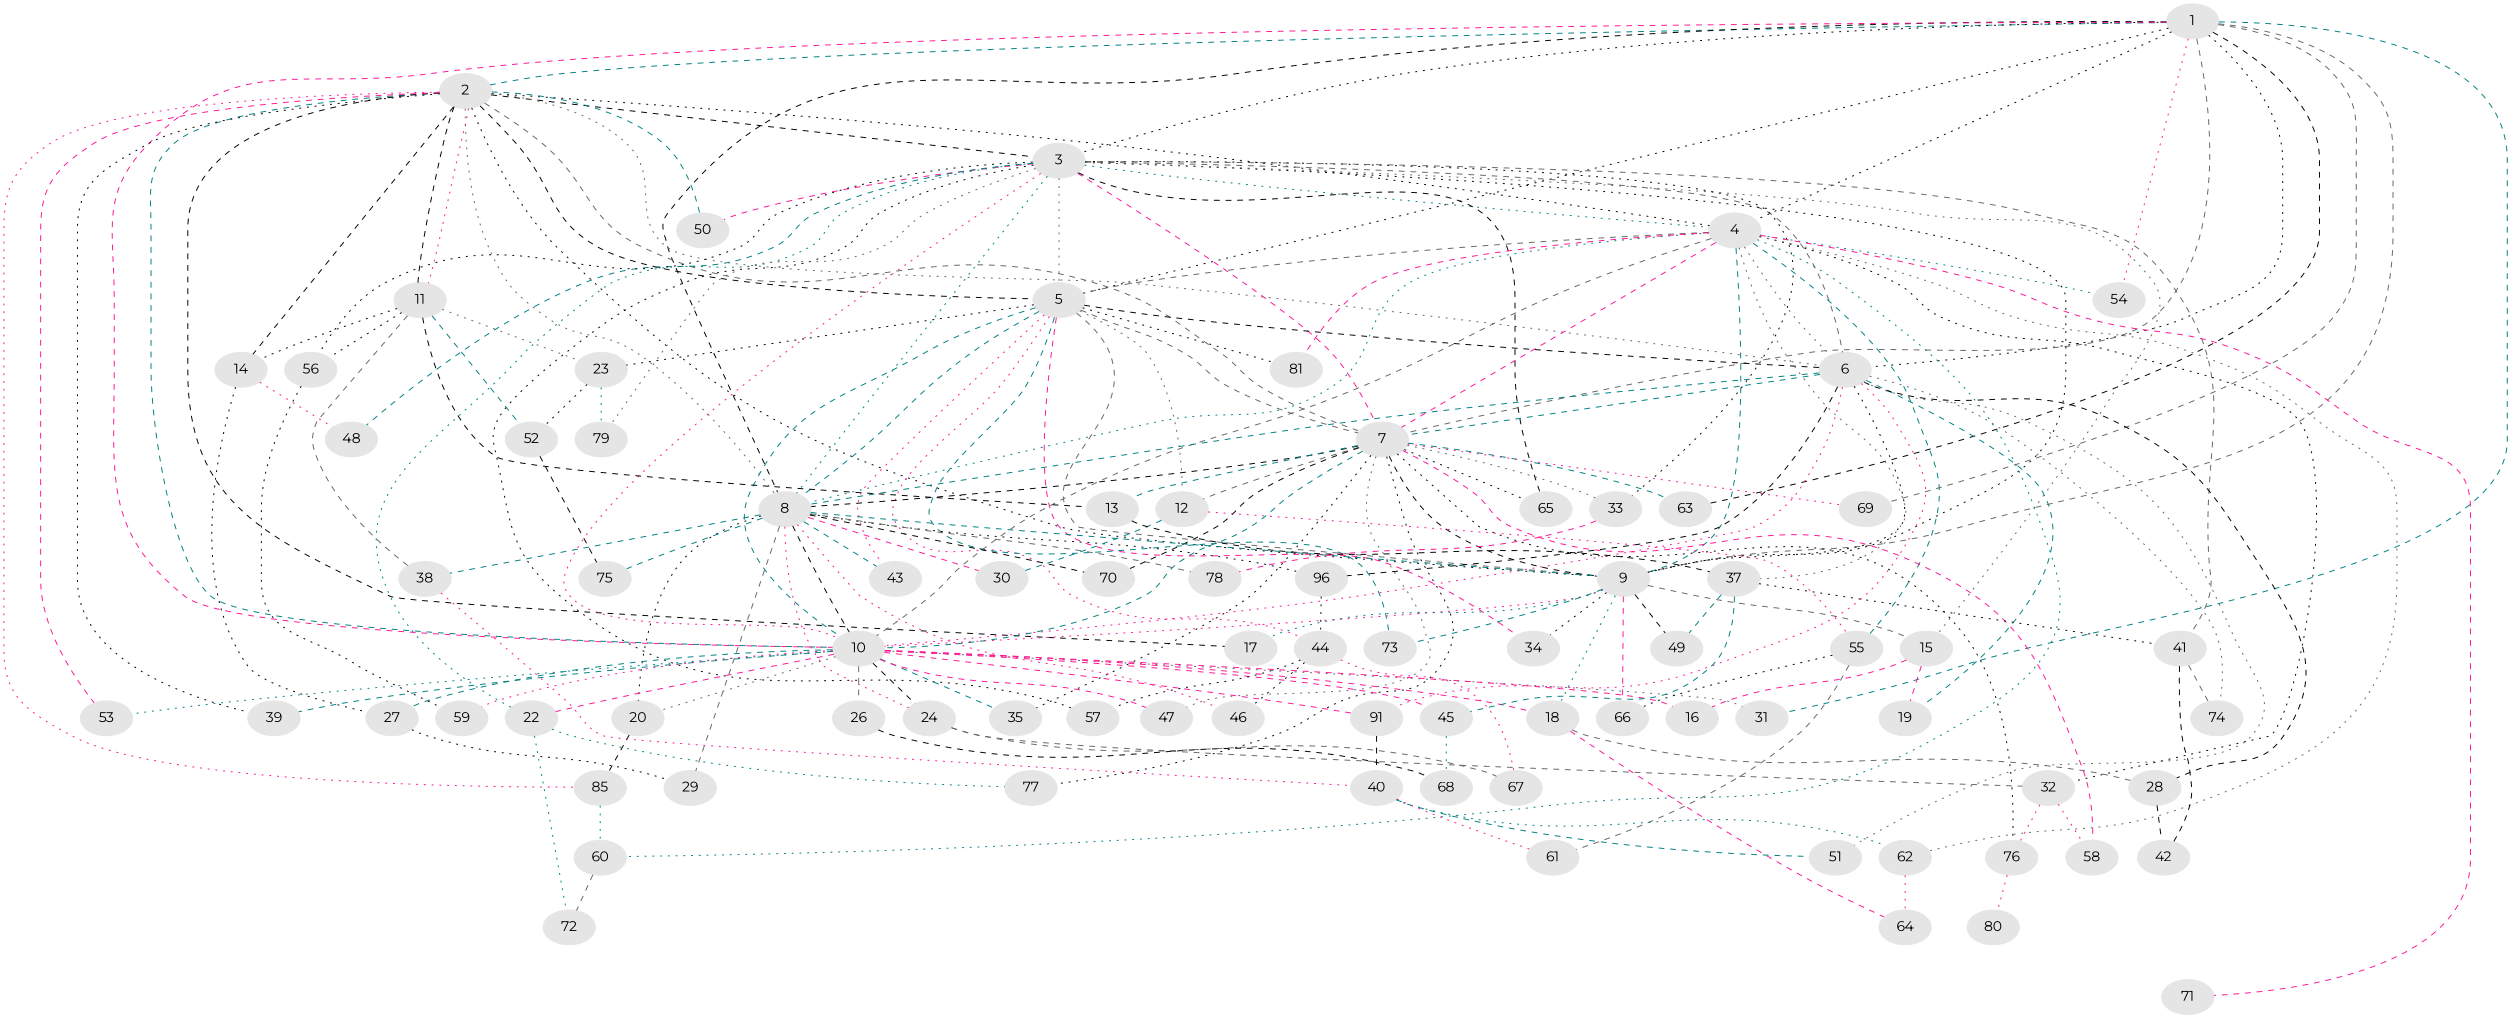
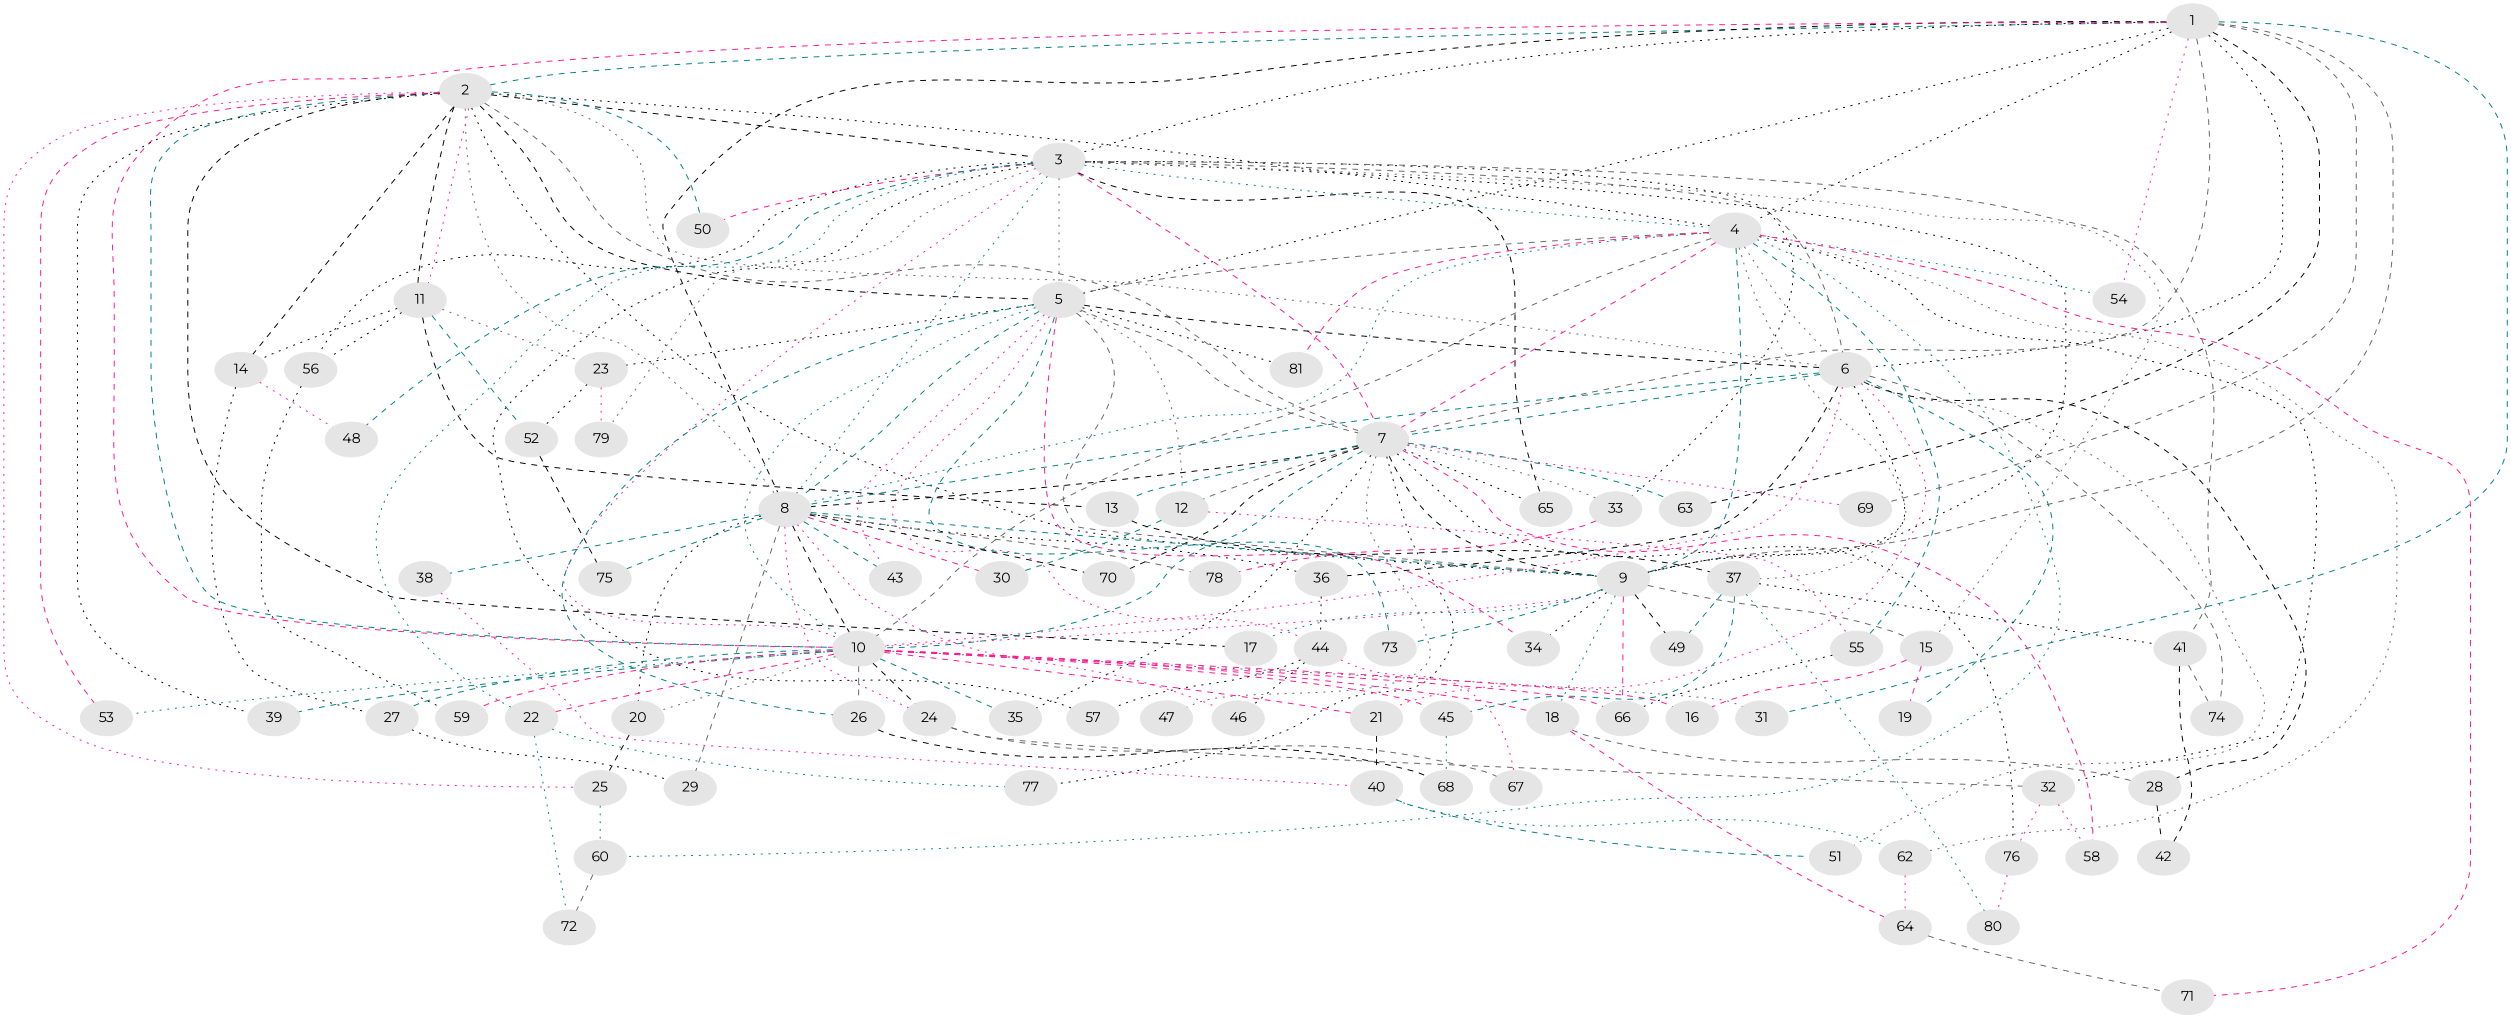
  graph {
    fontname=Montserrat
    node [color=gray90 fontname=Montserrat style=filled]
    edge [color=black fontname=Montserrat style=dashed]
    1
    2
    3
    4
    5
    6
    7
    8
    9
    10
    31
    54
    63
    69
    11
    14
    17
-   25 [label=85]
+   25
    39
    50
    53
    15
    22
    33
    41
    48
    56
    57
    65
    79
    32
    37
    55
    60
    62
    71
    81
    12
    23
    26
    34
    43
    44
    73
    19
-   21 [label=91]
+   21
    28
-   36 [label=96]
+   36
    51
    74
    13
    35
    47
    58
    70
    76
    77
    20
    24
    29
    30
    38
    46
    75
    78
    18
    49
    66
    16
    27
    45
    59
    52
    72
    42
    80
-   61
    64
    68
    67
    40
    1 -- 2 [color=teal]
    1 -- 3 [style=dotted]
    1 -- 4 [style=dotted]
    1 -- 5 [style=dotted]
    1 -- 6 [style=dotted]
    1 -- 7 [color=gray40]
    1 -- 8
    1 -- 9 [color=gray40]
    1 -- 10 [color=deeppink]
    1 -- 31 [color=teal]
    1 -- 54 [color=deeppink style=dotted]
    1 -- 63
    1 -- 69 [color=gray40]
    2 -- 3
    2 -- 4 [style=dotted]
    2 -- 5
    2 -- 6 [color=gray40 style=dotted]
    2 -- 7 [color=gray40]
    2 -- 8 [color=gray40 style=dotted]
    2 -- 9 [style=dotted]
    2 -- 10 [color=teal]
    2 -- 11
    2 -- 11 [color=deeppink style=dotted]
    2 -- 14
    2 -- 17
    2 -- 25 [color=deeppink style=dotted]
    2 -- 39 [style=dotted]
    2 -- 50 [color=teal]
    2 -- 53 [color=deeppink]
    3 -- 4 [color=teal style=dotted]
    3 -- 5 [color=gray40 style=dotted]
    3 -- 6 [color=gray40]
    3 -- 7 [color=deeppink]
    3 -- 8 [color=teal style=dotted]
    3 -- 9 [style=dotted]
    3 -- 10 [color=deeppink style=dotted]
    3 -- 50 [color=deeppink]
    3 -- 15 [color=gray40 style=dotted]
    3 -- 22 [color=teal style=dotted]
    3 -- 33 [style=dotted]
    3 -- 41 [color=gray40]
    3 -- 48 [color=teal]
    3 -- 56 [style=dotted]
    3 -- 57 [style=dotted]
    3 -- 65
    3 -- 79 [color=gray40 style=dotted]
    4 -- 5 [color=gray40]
    4 -- 6 [color=gray40 style=dotted]
    4 -- 7 [color=deeppink]
    4 -- 8 [color=teal style=dotted]
    4 -- 9 [color=teal]
    4 -- 10 [color=gray40]
    4 -- 54 [color=teal style=dotted]
    4 -- 32 [style=dotted]
    4 -- 37 [color=gray40 style=dotted]
    4 -- 55 [color=teal]
    4 -- 60 [color=teal style=dotted]
    4 -- 62 [color=gray40 style=dotted]
    4 -- 71 [color=deeppink]
    4 -- 81 [color=deeppink]
    5 -- 6
    5 -- 7 [color=gray40]
    5 -- 8 [color=teal]
    5 -- 9 [color=gray40]
-   5 -- 10 [color=teal]
+   5 -- 10 [color=teal style=dotted]
    5 -- 81 [style=dotted]
    5 -- 12 [color=gray40 style=dotted]
    5 -- 23 [style=dotted]
+   5 -- 26 [color=teal]
    5 -- 34 [color=deeppink]
    5 -- 43 [color=deeppink style=dotted]
    5 -- 44 [color=deeppink style=dotted]
    5 -- 73 [color=teal]
    6 -- 7 [color=teal]
    6 -- 8 [color=teal]
    6 -- 9 [style=dotted]
    6 -- 10 [color=deeppink style=dotted]
    6 -- 19 [color=teal]
    6 -- 21 [color=deeppink style=dotted]
    6 -- 28
    6 -- 36
    6 -- 51 [color=gray40 style=dotted]
-   6 -- 74 [color=gray40 style=dotted]
+   6 -- 74 [color=gray40]
    7 -- 8
    7 -- 9
    7 -- 10 [color=teal]
    7 -- 63 [color=teal]
    7 -- 69 [color=deeppink style=dotted]
    7 -- 33 [color=gray40 style=dotted]
    7 -- 65 [style=dotted]
    7 -- 12 [color=gray40]
    7 -- 13 [color=teal]
    7 -- 35 [style=dotted]
    7 -- 47 [color=gray40 style=dotted]
    7 -- 58 [color=deeppink]
    7 -- 70
    7 -- 76 [style=dotted]
    7 -- 77 [style=dotted]
    8 -- 9 [color=teal]
    8 -- 10
    8 -- 43 [color=teal]
    8 -- 36 [style=dotted]
    8 -- 70
    8 -- 20 [style=dotted]
    8 -- 24 [color=deeppink style=dotted]
    8 -- 29 [color=gray40]
    8 -- 30 [color=deeppink]
    8 -- 38 [color=teal]
    8 -- 46 [color=deeppink style=dotted]
    8 -- 75 [color=teal]
    8 -- 78 [color=gray40]
    9 -- 10 [color=deeppink style=dotted]
    9 -- 17 [color=teal style=dotted]
    9 -- 15 [color=gray40]
    9 -- 34 [style=dotted]
    9 -- 73 [color=teal]
    9 -- 18 [color=teal style=dotted]
    9 -- 49
    9 -- 66 [color=deeppink]
    10 -- 31 [color=gray40 style=dotted]
    10 -- 39 [color=teal]
    10 -- 53 [color=teal style=dotted]
    10 -- 22 [color=deeppink]
    10 -- 26 [color=gray40]
    10 -- 21 [color=deeppink]
    10 -- 35 [color=teal]
-   10 -- 47 [color=deeppink]
+   10 -- 66 [color=deeppink]
    10 -- 20 [color=gray40 style=dotted]
    10 -- 24
    10 -- 18 [color=deeppink]
    10 -- 16 [color=deeppink]
    10 -- 27 [color=teal]
    10 -- 45 [color=deeppink]
-   10 -- 59 [color=deeppink style=dotted]
+   10 -- 59 [color=deeppink]
    11 -- 14 [style=dotted]
    11 -- 56 [style=dotted]
    11 -- 23 [color=gray40 style=dotted]
    11 -- 13
-   11 -- 38 [color=gray40]
    11 -- 52 [color=teal]
    14 -- 48 [color=deeppink style=dotted]
    14 -- 27 [style=dotted]
    25 -- 60 [color=teal style=dotted]
    15 -- 19 [color=deeppink]
    15 -- 16 [color=deeppink]
    22 -- 77 [color=teal style=dotted]
    22 -- 72 [color=teal style=dotted]
    33 -- 78 [color=deeppink]
    41 -- 74 [color=gray40]
    41 -- 42
    56 -- 59 [style=dotted]
    32 -- 58 [color=deeppink style=dotted]
    32 -- 76 [color=deeppink style=dotted]
    37 -- 41 [style=dotted]
    37 -- 49 [color=teal]
    37 -- 45 [color=teal]
+   37 -- 80 [color=teal style=dotted]
    55 -- 66 [style=dotted]
-   55 -- 61 [color=gray40]
    60 -- 72 [color=gray40]
    62 -- 64 [color=deeppink style=dotted]
    12 -- 55 [color=deeppink style=dotted]
    12 -- 30 [color=teal]
-   23 -- 79 [color=teal style=dotted]
+   23 -- 79 [color=deeppink style=dotted]
    23 -- 52 [style=dotted]
    26 -- 68
    44 -- 57 [style=dotted]
    44 -- 46 [style=dotted]
    44 -- 67 [color=deeppink style=dotted]
    21 -- 40
    28 -- 42
    36 -- 44 [style=dotted]
    13 -- 37
    76 -- 80 [color=deeppink style=dotted]
    20 -- 25
    24 -- 32 [color=gray40]
    24 -- 67 [color=gray40]
    38 -- 40 [color=deeppink style=dotted]
    18 -- 28 [color=gray40]
    18 -- 64 [color=deeppink]
    27 -- 29 [style=dotted]
    45 -- 68 [color=teal style=dotted]
    52 -- 75
+   64 -- 71 [color=gray40]
    40 -- 62 [color=teal style=dotted]
    40 -- 51 [color=teal]
-   40 -- 61 [color=deeppink style=dotted]
  }
